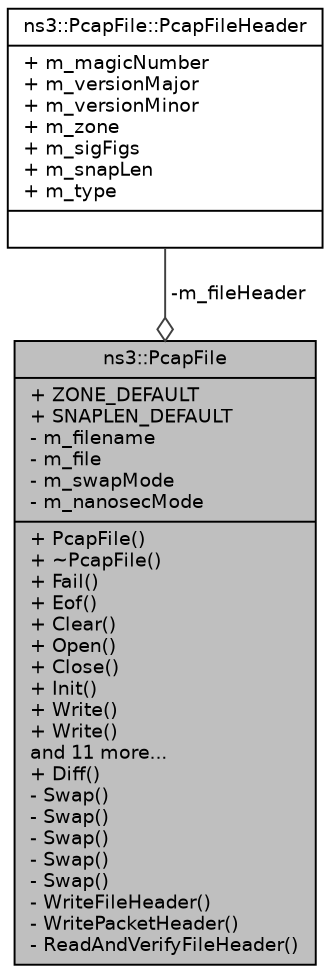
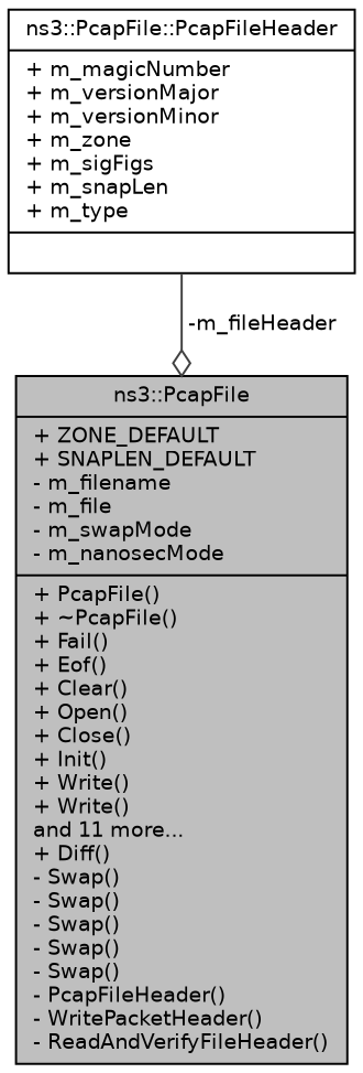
  digraph {
    node [color=black fontname=Helvetica fontsize=10 shape=record style=filled]
-   n1 [fillcolor=grey75 fontcolor=black height=0.2 label="{ns3::PcapFile\n|+ ZONE_DEFAULT\l+ SNAPLEN_DEFAULT\l- m_filename\l- m_file\l- m_swapMode\l- m_nanosecMode\l|+ PcapFile()\l+ ~PcapFile()\l+ Fail()\l+ Eof()\l+ Clear()\l+ Open()\l+ Close()\l+ Init()\l+ Write()\l+ Write()\land 11 more...\l+ Diff()\l- Swap()\l- Swap()\l- Swap()\l- Swap()\l- Swap()\l- WriteFileHeader()\l- WritePacketHeader()\l- ReadAndVerifyFileHeader()\l}" width=0.4]
+   n1 [fillcolor=grey75 fontcolor=black height=0.2 label="{ns3::PcapFile\n|+ ZONE_DEFAULT\l+ SNAPLEN_DEFAULT\l- m_filename\l- m_file\l- m_swapMode\l- m_nanosecMode\l|+ PcapFile()\l+ ~PcapFile()\l+ Fail()\l+ Eof()\l+ Clear()\l+ Open()\l+ Close()\l+ Init()\l+ Write()\l+ Write()\land 11 more...\l+ Diff()\l- Swap()\l- Swap()\l- Swap()\l- Swap()\l- Swap()\l- PcapFileHeader()\l- WritePacketHeader()\l- ReadAndVerifyFileHeader()\l}" width=0.4]
    n2 [fillcolor=white height=0.2 label="{ns3::PcapFile::PcapFileHeader\n|+ m_magicNumber\l+ m_versionMajor\l+ m_versionMinor\l+ m_zone\l+ m_sigFigs\l+ m_snapLen\l+ m_type\l|}" width=0.4]
    n2 -> n1 [arrowhead=odiamond color=grey25 fontname=Helvetica fontsize=10 label=" -m_fileHeader" labelfontname=Helvetica labelfontsize=10 style=solid]
  }
